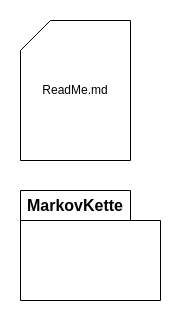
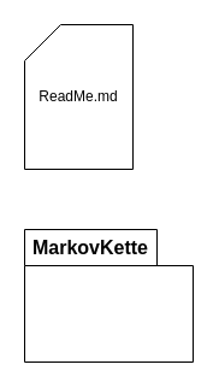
  <mxCell id="0" />
  <mxCell id="1" parent="0" />
  <mxCell id="2" value="MarkovKette" style="shape=folder;fontStyle=1;tabWidth=110;tabHeight=30;tabPosition=left;html=1;boundedLbl=1;labelInHeader=1;container=1;collapsible=0;whiteSpace=wrap;fontSize=16;" parent="1" vertex="1"><mxGeometry x="20" y="190" width="140" height="110" as="geometry" /></mxCell>
  <mxCell id="3" value="" style="html=1;strokeColor=none;resizeWidth=1;resizeHeight=1;fillColor=none;part=1;connectable=0;allowArrows=0;deletable=0;whiteSpace=wrap;fontSize=16;" parent="2" vertex="1"><mxGeometry width="140" height="77" relative="1" as="geometry"><mxPoint y="30" as="offset" /></mxGeometry></mxCell>
- <mxCell id="4" value="ReadMe.md" style="shape=card;whiteSpace=wrap;html=1;" vertex="1" parent="1"><mxGeometry x="20" y="20" width="110" height="140" as="geometry" /></mxCell>
+ <mxCell id="4" value="ReadMe.md" style="shape=card;whiteSpace=wrap;html=1;" vertex="1" parent="1"><mxGeometry x="20" y="20" width="90" height="120" as="geometry" /></mxCell>
